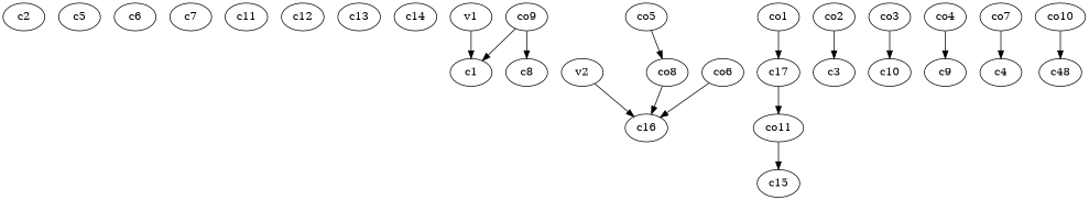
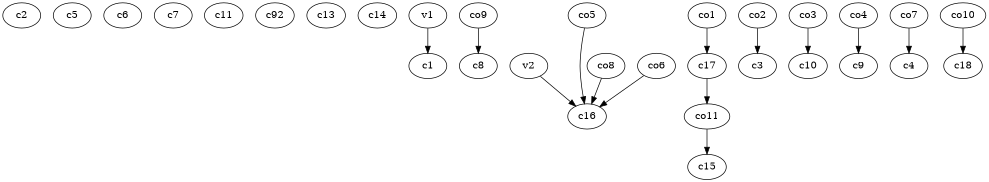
  strict digraph {
    edge [weight=1]
    c2
    c5
    c6
    c7
    c11
-   c12
+   c12 [label=c92]
    c13
    c14
    v1
    c1
    v2
    c16
    co1
    c17
    co11
    co2
    c3
    co3
    c10
    co4
    c9
    co5
    co6
    co7
    c4
    co8
    co9
    c8
    co10
-   c18 [label=c48]
+   c18
    c15
    v1 -> c1
    v2 -> c16
    co1 -> c17
    c17 -> co11
    co11 -> c15
    co2 -> c3
    co3 -> c10
    co4 -> c9
-   co5 -> co8
+   co5 -> c16
    co6 -> c16
    co7 -> c4
    co8 -> c16
-   co9 -> c1
    co9 -> c8
    co10 -> c18
  }
